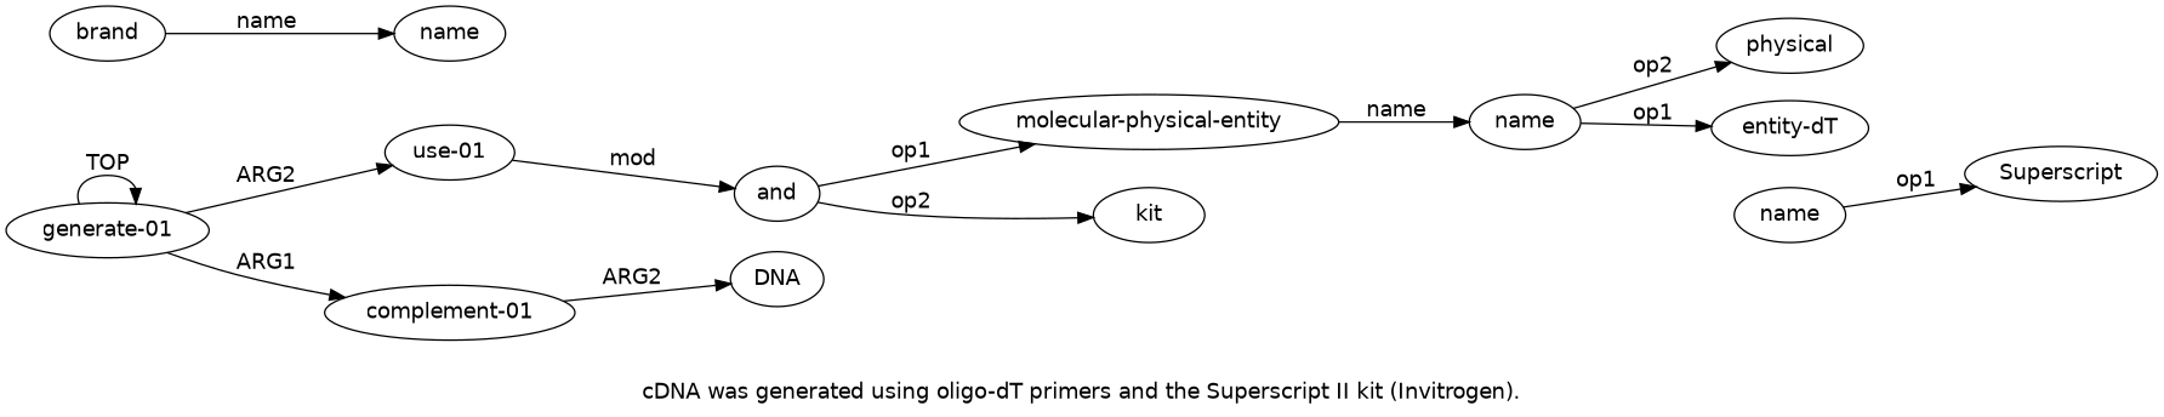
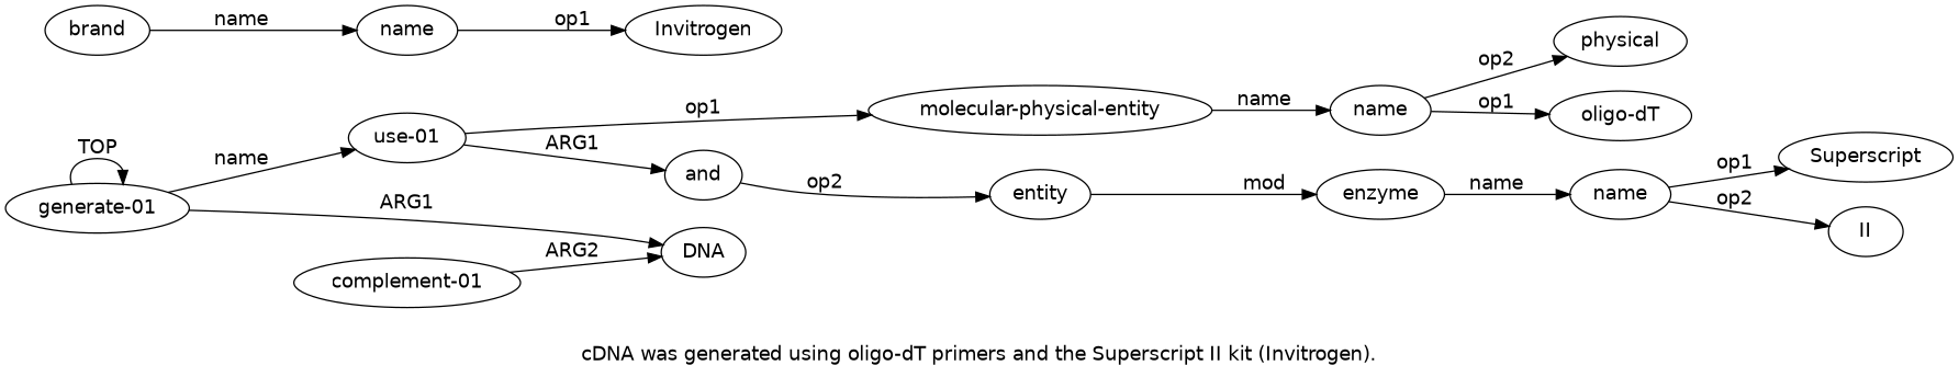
  digraph {
    fontname="DejaVu Sans"
    label="cDNA was generated using oligo-dT primers and the Superscript II kit (Invitrogen)."
    rankdir=LR
    node [color=black fontname="DejaVu Sans" gold_ind=-1 gold_label=name test_ind=-1 test_label=name]
    edge [color=black fontname="DejaVu Sans" gold_label=op1 test_label=op1]
    n1 [gold_label=primer label=physical test_label=primer]
    n2 [gold_ind=11 label=name test_ind=11]
+   n3 [gold_label=Invitrogen label=Invitrogen test_label=Invitrogen]
    n4 [gold_ind=10 gold_label=brand label=brand test_ind=10 test_label=brand]
    n5 [gold_label=Superscript label=Superscript test_label=Superscript]
    n6 [gold_ind=1 gold_label=DNA label=DNA test_ind=1 test_label=DNA]
    n7 [gold_ind=0 gold_label="generate-01" label="generate-01" test_ind=0 test_label="generate-01"]
    n8 [gold_ind=3 gold_label="use-01" label="use-01" test_ind=3 test_label="use-01"]
    n9 [gold_ind=4 gold_label=and label=and test_ind=4 test_label=and]
    n10 [gold_ind=5 gold_label="molecular-physical-entity" label="molecular-physical-entity" test_ind=5 test_label="molecular-physical-entity"]
-   n11 [gold_ind=7 gold_label=kit label=kit test_ind=7 test_label=kit]
+   n11 [gold_ind=7 gold_label=kit label=entity test_ind=7 test_label=kit]
    n12 [gold_ind=6 label=name test_ind=6]
+   n13 [gold_ind=8 gold_label=enzyme label=enzyme test_ind=8 test_label=enzyme]
    n14 [gold_ind=2 gold_label="complement-01" label="complement-01" test_ind=2 test_label="complement-01"]
-   n15 [gold_label="oligo-dT" label="entity-dT" test_label="oligo-dT"]
+   n15 [gold_label="oligo-dT" label="oligo-dT" test_label="oligo-dT"]
    n16 [gold_ind=9 label=name test_ind=9]
+   n17 [gold_label=II label=II test_label=II]
+   n2 -> n3 [label=op1]
    n4 -> n2 [gold_label=name label=name test_label=name]
-   n7 -> n14 [gold_label=ARG1 label=ARG1 test_label=ARG1]
+   n7 -> n6 [gold_label=ARG1 label=ARG1 test_label=ARG1]
    n7 -> n7 [gold_label=TOP label=TOP test_label=TOP]
-   n7 -> n8 [gold_label=ARG2 label=ARG2 test_label=ARG2]
-   n8 -> n9 [gold_label=ARG1 label=mod test_label=ARG1]
-   n9 -> n10 [label=op1]
+   n7 -> n8 [gold_label=ARG2 label=name test_label=ARG2]
+   n8 -> n9 [gold_label=ARG1 label=ARG1 test_label=ARG1]
+   n8 -> n10 [label=op1]
    n9 -> n11 [gold_label=op2 label=op2 test_label=op2]
    n10 -> n12 [gold_label=name label=name test_label=name]
+   n11 -> n13 [gold_label=mod label=mod test_label=mod]
    n12 -> n1 [gold_label=op2 label=op2 test_label=op2]
    n12 -> n15 [label=op1]
+   n13 -> n16 [gold_label=name label=name test_label=name]
    n14 -> n6 [gold_label=ARG1 label=ARG2 test_label=ARG1]
    n16 -> n5 [label=op1]
+   n16 -> n17 [gold_label=op2 label=op2 test_label=op2]
  }
